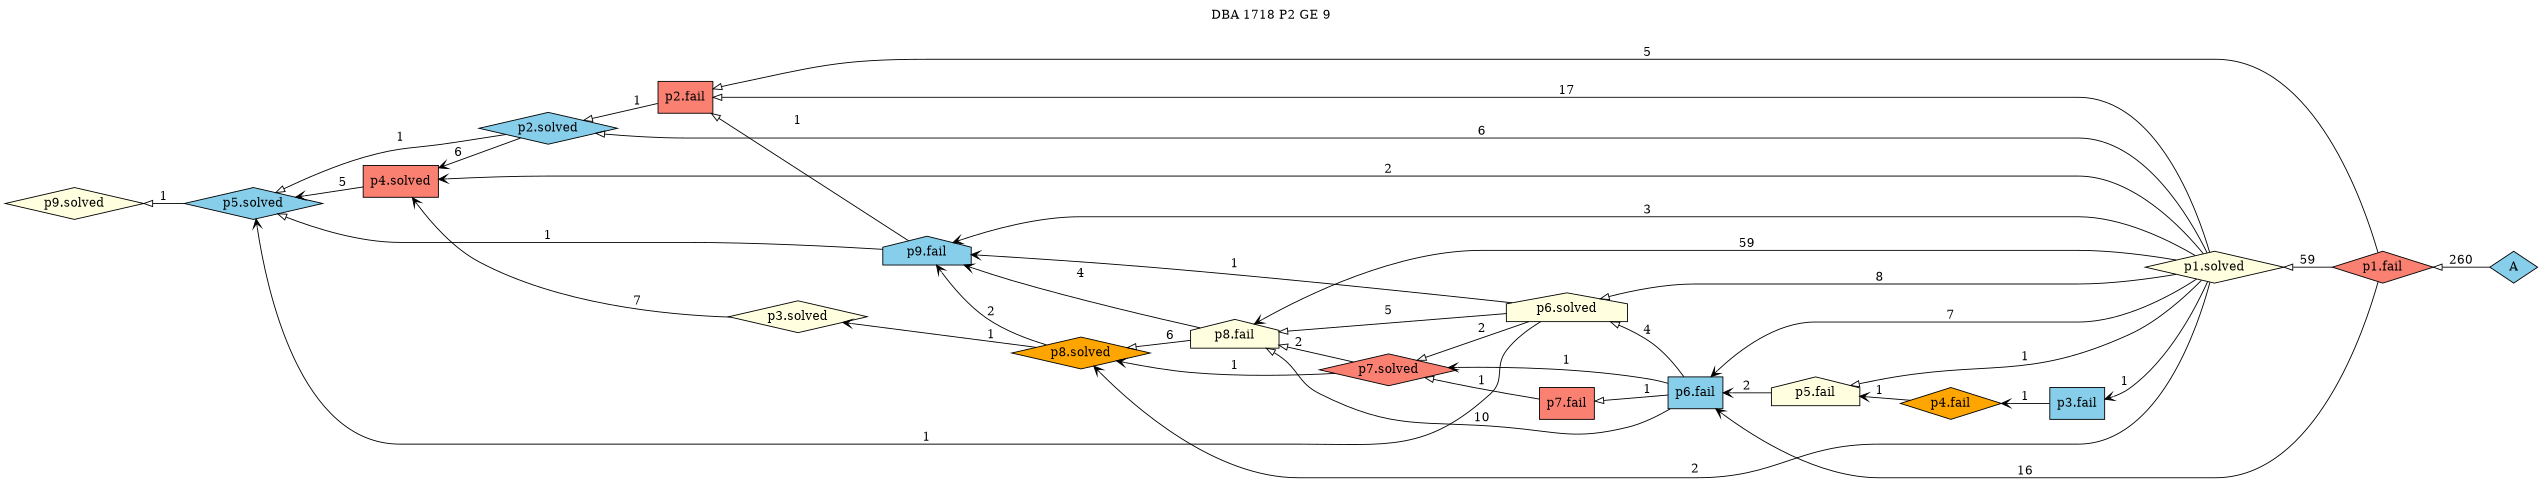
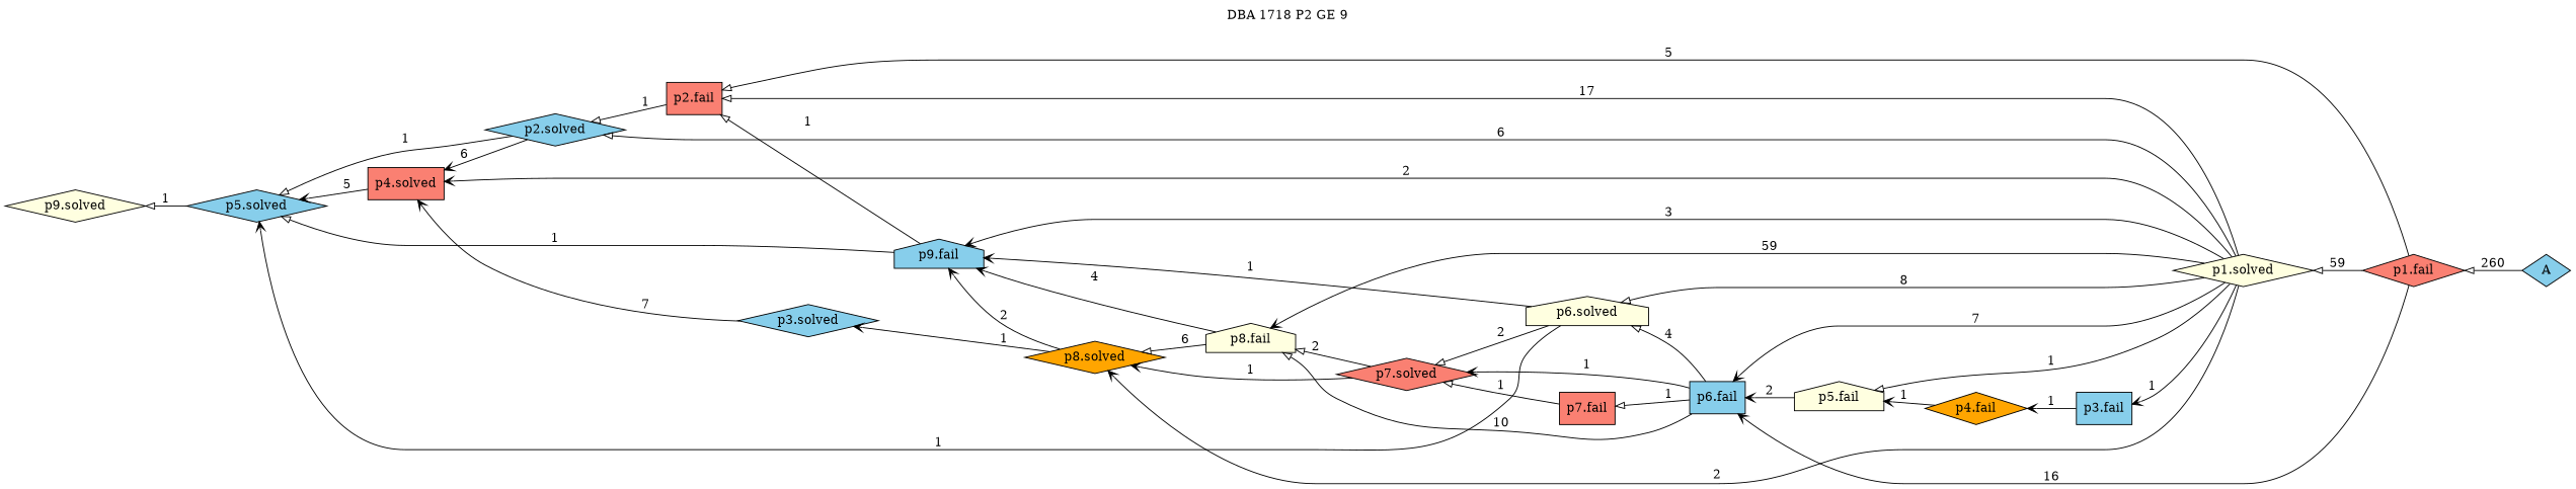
  digraph {
    label=" DBA 1718 P2 GE 9 "
    labelloc=tl
    rankdir=RL
    node [fillcolor=skyblue shape=diamond style=filled]
    edge [arrowhead=onormal]
    n1 [label=A]
    n2 [fillcolor=salmon label="p1.fail"]
    n3 [fillcolor=lightyellow label="p1.solved"]
    n4 [fillcolor=salmon label="p2.fail" shape=box]
    n5 [label="p6.fail" shape=box]
    n6 [label="p3.fail" shape=box]
    n7 [fillcolor=lightyellow label="p5.fail" shape=house]
    n8 [fillcolor=lightyellow label="p8.fail" shape=house]
    n9 [label="p9.fail" shape=house]
    n10 [label="p2.solved"]
    n11 [fillcolor=salmon label="p4.solved" shape=box]
    n12 [fillcolor=orange label="p8.solved"]
    n13 [fillcolor=lightyellow label="p6.solved" shape=house]
    n14 [fillcolor=salmon label="p7.fail" shape=box]
    n15 [fillcolor=salmon label="p7.solved"]
    n16 [fillcolor=orange label="p4.fail"]
    n17 [label="p5.solved"]
-   n18 [fillcolor=lightyellow label="p3.solved"]
+   n18 [label="p3.solved"]
    n19 [fillcolor=lightyellow label="p9.solved"]
    n1 -> n2 [label=260]
    n2 -> n3 [label=59]
    n2 -> n4 [label=5]
    n2 -> n5 [arrowhead=vee label=16]
    n3 -> n4 [label=17]
    n3 -> n5 [arrowhead=vee label=7]
    n3 -> n6 [arrowhead=vee label=1]
    n3 -> n7 [label=1]
    n3 -> n8 [arrowhead=vee label=59]
    n3 -> n9 [arrowhead=vee label=3]
    n3 -> n10 [label=6]
    n3 -> n11 [arrowhead=vee label=2]
    n3 -> n12 [arrowhead=vee label=2]
    n3 -> n13 [label=8]
    n4 -> n10 [label=1]
    n5 -> n8 [label=10]
    n5 -> n13 [label=4]
    n5 -> n14 [label=1]
    n5 -> n15 [arrowhead=vee label=1]
    n6 -> n16 [arrowhead=vee label=1]
    n7 -> n5 [arrowhead=vee label=2]
    n8 -> n9 [arrowhead=vee label=4]
    n8 -> n12 [label=6]
    n9 -> n4 [label=1]
    n9 -> n17 [label=1]
    n10 -> n11 [arrowhead=vee label=6]
    n10 -> n17 [label=1]
    n11 -> n17 [arrowhead=vee label=5]
    n12 -> n9 [arrowhead=vee label=2]
    n12 -> n18 [arrowhead=vee label=1]
-   n13 -> n8 [label=5]
    n13 -> n9 [arrowhead=vee label=1]
    n13 -> n15 [label=2]
    n13 -> n17 [arrowhead=vee label=1]
    n14 -> n15 [label=1]
    n15 -> n8 [label=2]
    n15 -> n12 [arrowhead=vee label=1]
    n16 -> n7 [arrowhead=vee label=1]
    n17 -> n19 [label=1]
    n18 -> n11 [arrowhead=vee label=7]
  }
